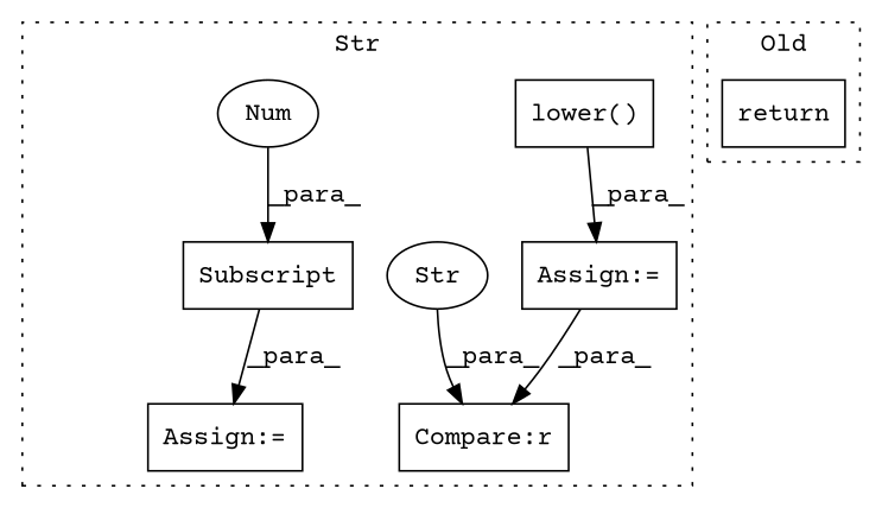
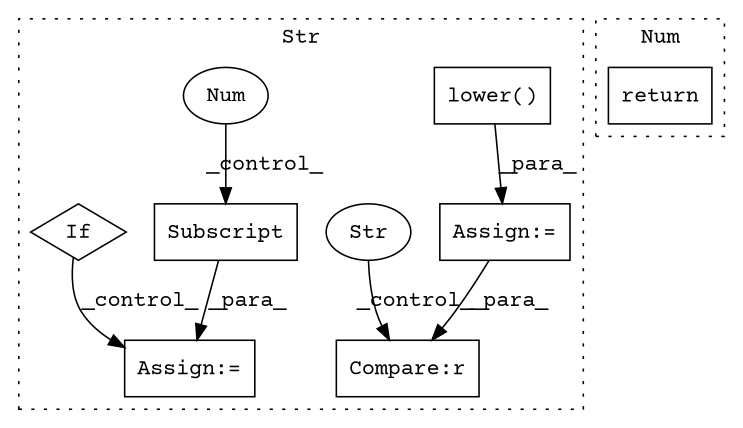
  digraph {
    fontname="Courier Prime"
    node [a=68 fontname="Courier Prime" l=3 shape=box]
    edge [fontname="Courier Prime"]
    n1 [a=75 l=23 label="lower()" s=2912]
+   n2 [a=96 label=If s=3091 shape=diamond]
    n3 [a=40 l=25 label="Compare:r" s=3094]
    n4 [label="Assign:=" s=3154]
    n5 [a=66 l=11 label=Str s=3108 shape=ellipse]
    n6 [a=63 l="18,0" label=Subscript s="3157,0"]
    n7 [a=76 l=2 label=Num s=3172 shape=ellipse]
    n8 [label="Assign:=" s=2909]
    n9 [a=93 l=7 label=return s=1442]
    subgraph cluster_1 {
      label=Str
      style=dotted
      n1
+     n2
      n3
      n4
      n5
      n6
      n7
      n8
    }
    subgraph cluster_2 {
-     label=Old
+     label=Num
      style=dotted
      n9
    }
    n1 -> n8 [label=_para_]
-   n5 -> n3 [label=_para_]
+   n2 -> n4 [label=_control_]
+   n5 -> n3 [label=_control_]
    n6 -> n4 [label=_para_]
-   n7 -> n6 [label=_para_]
+   n7 -> n6 [label=_control_]
    n8 -> n3 [label=_para_]
  }
